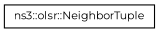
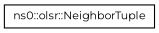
  digraph {
    rankdir=TB
    fontname=Montserrat
-   n1 [color=black fillcolor=white fontname=Montserrat fontsize=10 height=0.2 label="ns3::olsr::NeighborTuple" shape=record style=filled width=0.4]
+   n1 [color=black fillcolor=white fontname=Montserrat fontsize=10 height=0.2 label="ns0::olsr::NeighborTuple" shape=record style=filled width=0.4]
  }
